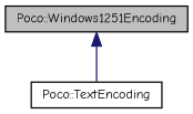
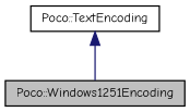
  digraph {
    fontname="Comic Neue"
    node [color=black fontname="Comic Neue" fontsize=10 shape=record style=filled]
    n1 [fillcolor=grey75 fontcolor=black height=0.2 label="Poco::Windows1251Encoding" width=0.4]
    n2 [fillcolor=white height=0.2 label="Poco::TextEncoding" width=0.4]
-   n1 -> n2 [color=midnightblue dir=back fontname="Comic Neue" fontsize=10 labelfontname=Helvetica labelfontsize=10 style=solid]
+   n2 -> n1 [color=midnightblue dir=back fontname="Comic Neue" fontsize=10 labelfontname=Helvetica labelfontsize=10 style=solid]
  }
